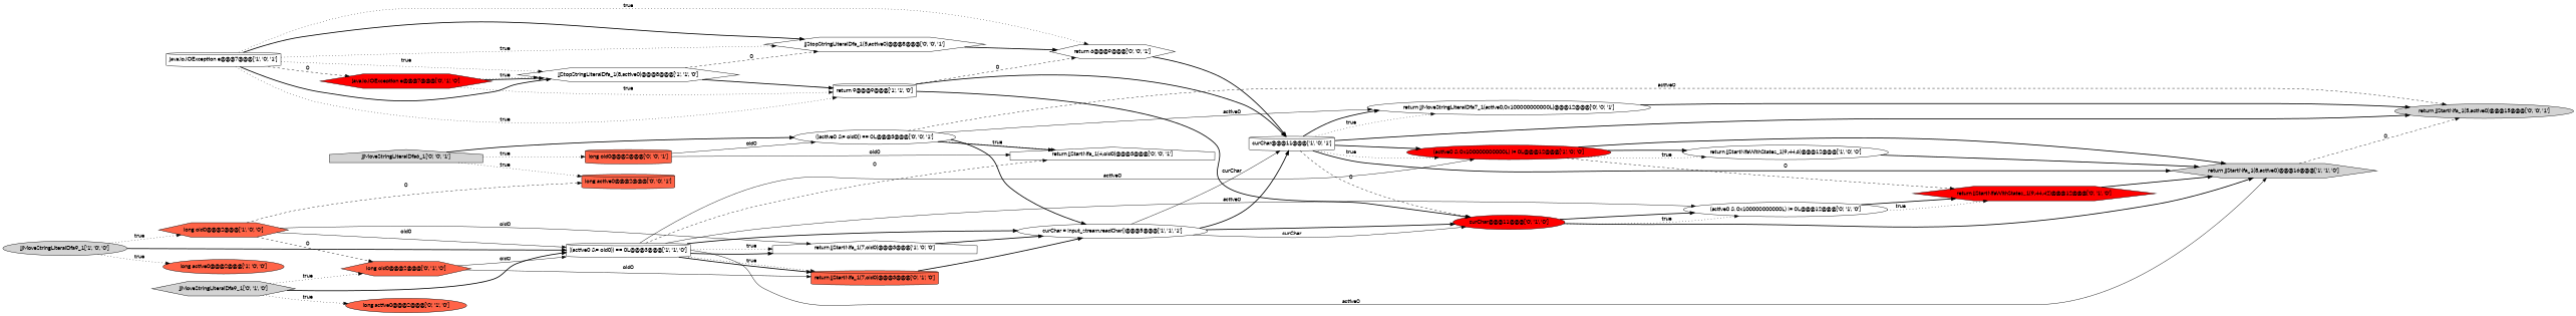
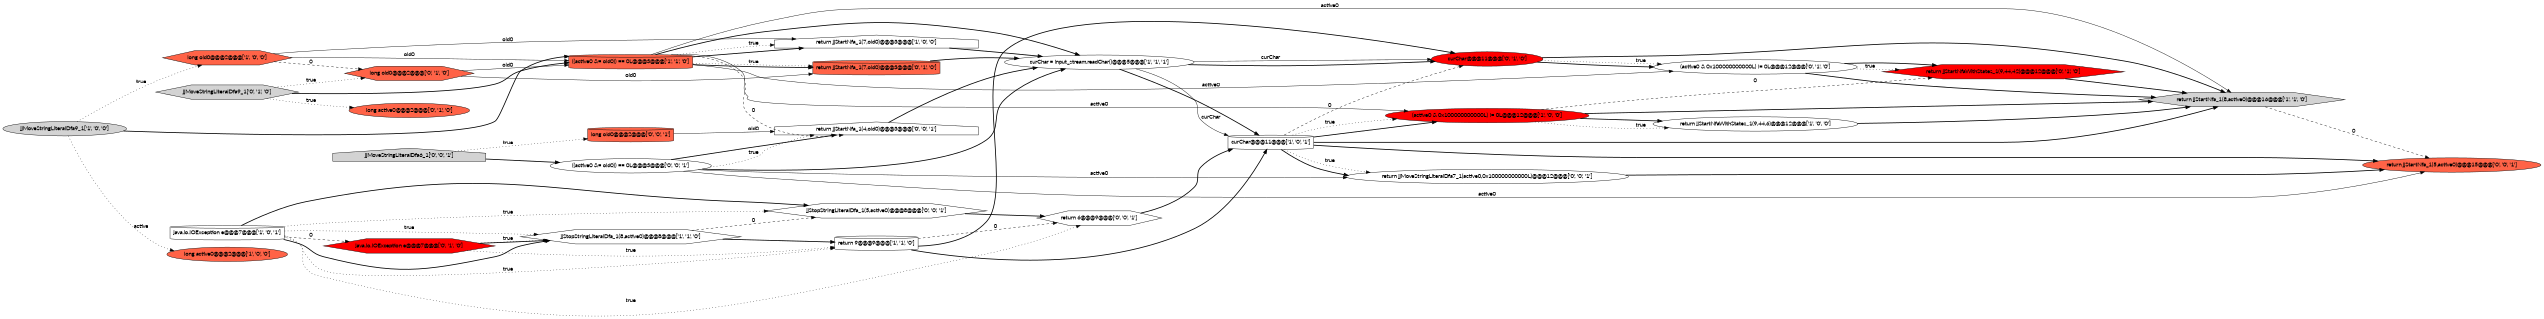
  digraph {
    fontname=Lato
    rankdir=LR
    node [fillcolor=white fontname=Lato shape=ellipse style=filled]
    edge [fontname=Lato style=bold]
    n1 [fillcolor=lightgray label="return jjStartNfa_1(8,active0)@@@16@@@['1', '1', '0']" shape=hexagon]
-   n2 [fillcolor=lightgray label="return jjStartNfa_1(5,active0)@@@15@@@['0', '0', '1']"]
+   n2 [fillcolor=tomato label="return jjStartNfa_1(5,active0)@@@15@@@['0', '0', '1']"]
    n3 [fillcolor=tomato label="long old0@@@2@@@['1', '0', '0']" shape=hexagon]
    n4 [fillcolor=tomato label="long old0@@@2@@@['0', '1', '0']" shape=hexagon]
-   n5 [label="((active0 &= old0)) == 0L@@@3@@@['1', '1', '0']" shape=cylinder]
+   n5 [fillcolor=tomato label="((active0 &= old0)) == 0L@@@3@@@['1', '1', '0']" shape=cylinder]
    n6 [label="return jjStartNfa_1(7,old0)@@@3@@@['1', '0', '0']" shape=house]
-   n7 [fillcolor=tomato label="long active0@@@2@@@['0', '0', '1']" shape=cylinder]
    n8 [fillcolor=tomato label="return jjStartNfa_1(7,old0)@@@3@@@['0', '1', '0']" shape=cylinder]
    n9 [label="curChar = input_stream.readChar()@@@5@@@['1', '1', '1']"]
    n10 [label="(active0 & 0x100000000000L) != 0L@@@12@@@['0', '1', '0']"]
    n11 [fillcolor=red label="(active0 & 0x100000000000L) != 0L@@@12@@@['1', '0', '0']"]
    n12 [label="return jjStartNfa_1(4,old0)@@@3@@@['0', '0', '1']" shape=house]
    n13 [label="curChar@@@11@@@['1', '0', '1']" shape=cylinder]
    n14 [fillcolor=red label="curChar@@@11@@@['0', '1', '0']"]
    n15 [fillcolor=red label="java.io.IOException e@@@7@@@['0', '1', '0']" shape=hexagon]
    n16 [label="jjStopStringLiteralDfa_1(8,active0)@@@8@@@['1', '1', '0']" shape=hexagon]
    n17 [label="return 9@@@9@@@['1', '1', '0']" shape=cylinder]
    n18 [label="jjStopStringLiteralDfa_1(5,active0)@@@8@@@['0', '0', '1']" shape=hexagon]
    n19 [label="return 6@@@9@@@['0', '0', '1']" shape=hexagon]
    n20 [label="return jjMoveStringLiteralDfa7_1(active0,0x100000000000L)@@@12@@@['0', '0', '1']"]
    n21 [fillcolor=red label="return jjStartNfaWithStates_1(9,44,42)@@@12@@@['0', '1', '0']" shape=hexagon]
    n22 [label="return jjStartNfaWithStates_1(9,44,6)@@@12@@@['1', '0', '0']"]
    n23 [label="java.io.IOException e@@@7@@@['1', '0', '1']" shape=cylinder]
    n24 [label="((active0 &= old0)) == 0L@@@3@@@['0', '0', '1']"]
    n25 [fillcolor=tomato label="long active0@@@2@@@['1', '0', '0']"]
    n26 [fillcolor=tomato label="long old0@@@2@@@['0', '0', '1']" shape=cylinder]
    n27 [fillcolor=lightgray label="jjMoveStringLiteralDfa9_1['0', '1', '0']" shape=hexagon]
    n28 [fillcolor=tomato label="long active0@@@2@@@['0', '1', '0']"]
    n29 [fillcolor=lightgray label="jjMoveStringLiteralDfa9_1['1', '0', '0']"]
    n30 [fillcolor=lightgray label="jjMoveStringLiteralDfa6_1['0', '0', '1']" shape=house]
    n1 -> n2 [label=0 style=dashed]
    n3 -> n4 [label=0 style=dashed]
    n3 -> n5 [label=old0 style=solid]
    n3 -> n6 [label=old0 style=solid]
-   n3 -> n7 [label=0 style=dashed]
    n4 -> n5 [label=old0 style=solid]
    n4 -> n8 [label=old0 style=solid]
    n5 -> n1 [label=active0 style=solid]
    n5 -> n6
    n5 -> n6 [label=true style=dotted]
    n5 -> n8 [label=true style=dotted]
    n5 -> n8
    n5 -> n9
    n5 -> n10 [label=active0 style=solid]
    n5 -> n11 [label=active0 style=solid]
    n5 -> n12 [label=0 style=dashed]
    n6 -> n9
    n8 -> n9
    n9 -> n13
    n9 -> n13 [label=curChar style=solid]
    n9 -> n14
    n9 -> n14 [label=curChar style=solid]
+   n10 -> n1
    n10 -> n21 [label=true style=dotted]
    n10 -> n21
    n11 -> n1
    n11 -> n21 [label=0 style=dashed]
    n11 -> n22
    n11 -> n22 [label=true style=dotted]
+   n12 -> n9
    n13 -> n1
    n13 -> n2
    n13 -> n11 [label=true style=dotted]
    n13 -> n11
    n13 -> n14 [label=0 style=dashed]
    n13 -> n20 [label=true style=dotted]
    n13 -> n20
    n14 -> n1
    n14 -> n10
    n14 -> n10 [label=true style=dotted]
    n15 -> n16 [label=true style=dotted]
    n15 -> n16
    n15 -> n17 [label=true style=dotted]
    n16 -> n17
    n16 -> n18 [label=0 style=dashed]
    n17 -> n13
    n17 -> n14
    n17 -> n19 [label=0 style=dashed]
    n18 -> n19
    n19 -> n13
    n20 -> n2
    n21 -> n1
    n22 -> n1
    n23 -> n15 [label=0 style=dashed]
    n23 -> n16
    n23 -> n16 [label=true style=dotted]
    n23 -> n17 [label=true style=dotted]
    n23 -> n18
    n23 -> n18 [label=true style=dotted]
    n23 -> n19 [label=true style=dotted]
-   n24 -> n2 [label=active0 style=dashed]
+   n24 -> n2 [label=active0 style=solid]
    n24 -> n9
    n24 -> n12
    n24 -> n12 [label=true style=dotted]
    n24 -> n20 [label=active0 style=solid]
    n26 -> n12 [label=old0 style=solid]
-   n26 -> n24 [label=old0 style=solid]
    n27 -> n4 [label=true style=dotted]
    n27 -> n5
    n27 -> n28 [label=true style=dotted]
    n29 -> n3 [label=true style=dotted]
    n29 -> n5
-   n29 -> n25 [label=true style=dotted]
-   n30 -> n7 [label=true style=dotted]
+   n29 -> n25 [label=active style=dotted]
    n30 -> n24
    n30 -> n26 [label=true style=dotted]
  }
